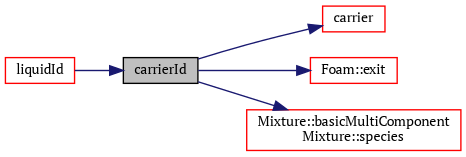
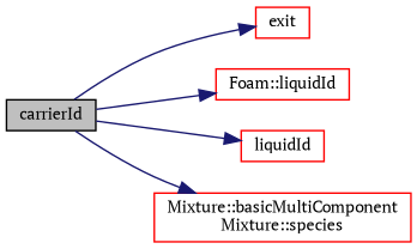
  digraph {
    fontname="PT Serif"
    rankdir=LR
    node [color=red fontname="PT Serif" fontsize=10 shape=record]
    edge [color=midnightblue fontname="PT Serif" fontsize=10 labelfontname=FreeSans labelfontsize=10 style=solid]
    n1 [color=black fillcolor=grey75 fontcolor=black height=0.2 label=carrierId style=filled width=0.4]
-   n2 [height=0.2 label=carrier width=0.4]
-   n3 [height=0.2 label="Foam::exit" width=0.4]
+   n2 [height=0.2 label=exit width=0.4]
+   n3 [height=0.2 label="Foam::liquidId" width=0.4]
    n4 [height=0.2 label=liquidId width=0.4]
    n5 [height=0.2 label="Mixture::basicMultiComponent\lMixture::species" width=0.4]
    n1 -> n2
    n1 -> n3
-   n4 -> n1
+   n1 -> n4
    n1 -> n5
  }
